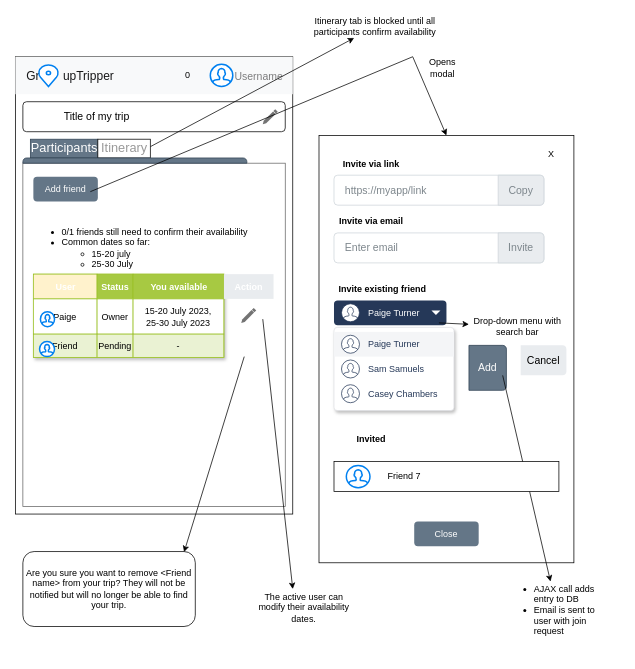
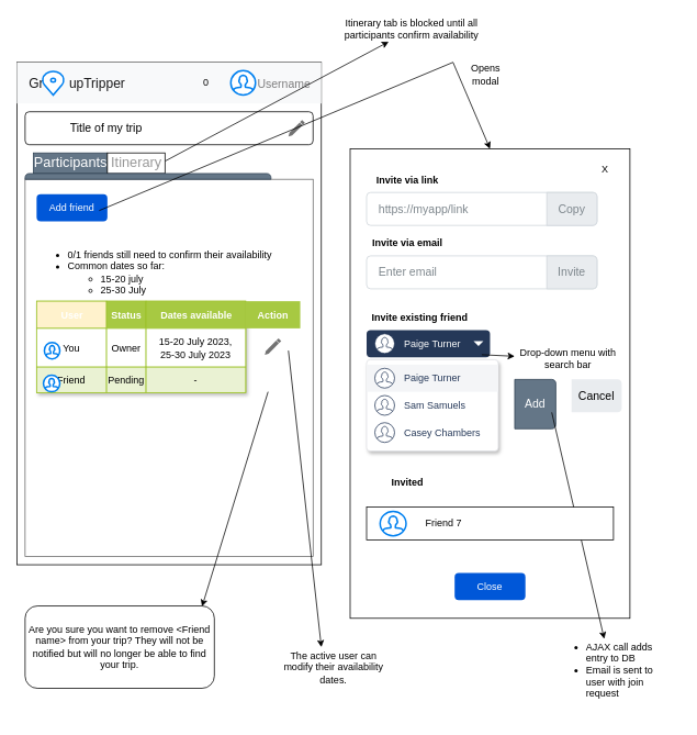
  <mxCell id="0" />
  <mxCell id="1" parent="0" />
  <mxCell id="2" value="" style="rounded=0;whiteSpace=wrap;html=1;" vertex="1" parent="1"><mxGeometry x="20" y="75" width="370" height="610" as="geometry" /></mxCell>
  <mxCell id="3" value="Gr&amp;nbsp; &amp;nbsp;o&amp;nbsp; upTripper" style="html=1;shadow=0;dashed=0;fillColor=#F8F9FA;strokeColor=none;fontSize=16;fontColor=#181819;align=left;spacing=15;" vertex="1" parent="1"><mxGeometry x="20" y="75" width="370" height="50" as="geometry" /></mxCell>
  <mxCell id="4" value="Username" style="fillColor=none;strokeColor=none;fontSize=14;fontColor=#7C7C7D;align=center;" vertex="1" parent="3"><mxGeometry width="50" height="40" relative="1" as="geometry"><mxPoint x="300" y="5" as="offset" /></mxGeometry></mxCell>
  <mxCell id="5" value="" style="html=1;verticalLabelPosition=bottom;align=center;labelBackgroundColor=#ffffff;verticalAlign=top;strokeWidth=2;strokeColor=#0080F0;shadow=0;dashed=0;shape=mxgraph.ios7.icons.location;" vertex="1" parent="3"><mxGeometry x="30" y="10.158" width="28.24" height="29.683" as="geometry" /></mxCell>
  <mxCell id="6" value="" style="html=1;verticalLabelPosition=bottom;align=center;labelBackgroundColor=#ffffff;verticalAlign=top;strokeWidth=2;strokeColor=#0080F0;shadow=0;dashed=0;shape=mxgraph.ios7.icons.user;" vertex="1" parent="3"><mxGeometry x="260" y="10.153" width="30" height="29.683" as="geometry" /></mxCell>
  <mxCell id="7" value="" style="group" vertex="1" connectable="0" parent="3"><mxGeometry x="210" y="5" width="40" height="40" as="geometry" /></mxCell>
  <mxCell id="8" value="" style="shape=image;html=1;verticalAlign=top;verticalLabelPosition=bottom;labelBackgroundColor=#ffffff;imageAspect=0;aspect=fixed;image=https://cdn1.iconfinder.com/data/icons/ionicons-outline-vol-2/512/notifications-outline-128.png" vertex="1" parent="7"><mxGeometry width="40" height="40" as="geometry" /></mxCell>
  <mxCell id="9" value="0" style="text;html=1;align=center;verticalAlign=middle;whiteSpace=wrap;rounded=0;" vertex="1" parent="7"><mxGeometry x="10" y="15" width="20" height="10" as="geometry" /></mxCell>
  <mxCell id="10" value="" style="group" vertex="1" connectable="0" parent="1"><mxGeometry x="30" y="135" width="360" height="70" as="geometry" /></mxCell>
  <mxCell id="11" value="" style="rounded=0;whiteSpace=wrap;html=1;" vertex="1" parent="10"><mxGeometry x="10" y="10" width="280" height="20" as="geometry" /></mxCell>
  <mxCell id="12" value="Title of my trip" style="html=1;shadow=0;dashed=0;shape=mxgraph.bootstrap.rrect;rSize=5;html=1;whiteSpace=wrap;align=left;spacing=15;spacingLeft=40;fontSize=14;" vertex="1" parent="10"><mxGeometry width="350" height="40" as="geometry" /></mxCell>
  <mxCell id="13" value="" style="html=1;dashed=0;aspect=fixed;verticalLabelPosition=bottom;verticalAlign=top;align=center;shape=mxgraph.gmdl.edit;strokeColor=none;fillColor=#737373;shadow=0;sketch=0;" vertex="1" parent="10"><mxGeometry x="320" y="10" width="20" height="20" as="geometry" /></mxCell>
  <mxCell id="14" value="" style="endArrow=classic;html=1;rounded=0;" edge="1" parent="10" target="83"><mxGeometry width="50" height="50" relative="1" as="geometry"><mxPoint x="170" y="60" as="sourcePoint" /><mxPoint x="410" y="-100" as="targetPoint" /></mxGeometry></mxCell>
  <mxCell id="15" value="" style="group" vertex="1" connectable="0" parent="1"><mxGeometry x="425" y="180" width="400" height="690" as="geometry" /></mxCell>
  <mxCell id="16" value="" style="rounded=0;whiteSpace=wrap;html=1;" vertex="1" parent="15"><mxGeometry width="340" height="570" as="geometry" /></mxCell>
  <mxCell id="17" value="X" style="text;html=1;strokeColor=none;fillColor=none;align=center;verticalAlign=middle;whiteSpace=wrap;rounded=0;" vertex="1" parent="15"><mxGeometry x="280" y="10" width="60" height="30" as="geometry" /></mxCell>
  <mxCell id="18" value="&lt;b&gt;Invite via link&lt;/b&gt;" style="text;html=1;strokeColor=none;fillColor=none;align=center;verticalAlign=middle;whiteSpace=wrap;rounded=0;" vertex="1" parent="15"><mxGeometry x="20" y="23" width="100" height="30" as="geometry" /></mxCell>
  <mxCell id="19" value="https://myapp/link" style="html=1;shadow=0;dashed=0;shape=mxgraph.bootstrap.rrect;rSize=5;strokeColor=#CED4DA;html=1;whiteSpace=wrap;fillColor=#FFFFFF;fontColor=#7D868C;align=left;spacingLeft=0;spacing=15;fontSize=14;" vertex="1" parent="15"><mxGeometry x="20" y="53" width="280" height="40" as="geometry" /></mxCell>
  <mxCell id="20" value="Copy" style="html=1;shadow=0;dashed=0;shape=mxgraph.bootstrap.rightButton;strokeColor=inherit;gradientColor=inherit;fontColor=inherit;fillColor=#E9ECEF;rSize=5;perimeter=none;whiteSpace=wrap;resizeHeight=1;fontSize=14;" vertex="1" parent="19"><mxGeometry x="1" width="61" height="40" relative="1" as="geometry"><mxPoint x="-61" as="offset" /></mxGeometry></mxCell>
  <mxCell id="21" value="&lt;b&gt;Invite via email&lt;/b&gt;" style="text;html=1;strokeColor=none;fillColor=none;align=center;verticalAlign=middle;whiteSpace=wrap;rounded=0;" vertex="1" parent="15"><mxGeometry x="20" y="100" width="100" height="30" as="geometry" /></mxCell>
  <mxCell id="22" value="Enter email&lt;span style=&quot;white-space: pre;&quot;&gt;&#09;&lt;/span&gt;" style="html=1;shadow=0;dashed=0;shape=mxgraph.bootstrap.rrect;rSize=5;strokeColor=#CED4DA;html=1;whiteSpace=wrap;fillColor=#FFFFFF;fontColor=#7D868C;align=left;spacingLeft=0;spacing=15;fontSize=14;" vertex="1" parent="15"><mxGeometry x="20" y="130" width="280" height="40" as="geometry" /></mxCell>
  <mxCell id="23" value="Invite" style="html=1;shadow=0;dashed=0;shape=mxgraph.bootstrap.rightButton;strokeColor=inherit;gradientColor=inherit;fontColor=inherit;fillColor=#E9ECEF;rSize=5;perimeter=none;whiteSpace=wrap;resizeHeight=1;fontSize=14;" vertex="1" parent="22"><mxGeometry x="1" width="61" height="40" relative="1" as="geometry"><mxPoint x="-61" as="offset" /></mxGeometry></mxCell>
  <mxCell id="24" value="&lt;b&gt;Invite existing friend&lt;/b&gt;" style="text;html=1;strokeColor=none;fillColor=none;align=center;verticalAlign=middle;whiteSpace=wrap;rounded=0;" vertex="1" parent="15"><mxGeometry x="20" y="190" width="130" height="30" as="geometry" /></mxCell>
  <mxCell id="25" value="" style="group" vertex="1" connectable="0" parent="15"><mxGeometry x="20" y="200" width="160" height="167" as="geometry" /></mxCell>
  <mxCell id="26" value="" style="rounded=1;fillColor=#253858;strokeColor=none;html=1;" vertex="1" parent="25"><mxGeometry y="20" width="150" height="33" as="geometry" /></mxCell>
  <mxCell id="27" value="" style="shape=triangle;direction=south;fillColor=#ffffff;strokeColor=none;html=1" vertex="1" parent="26"><mxGeometry x="1" y="0.5" width="12" height="6" relative="1" as="geometry"><mxPoint x="-20" y="-3" as="offset" /></mxGeometry></mxCell>
  <mxCell id="28" value="Paige Turner" style="shape=mxgraph.ios7.icons.user;fillColor=#ffffff;strokeColor=#253858;html=1;fontColor=#ffffff;align=left;fontSize=12;spacingLeft=10;labelPosition=right;verticalLabelPosition=middle;verticalAlign=middle;" vertex="1" parent="26"><mxGeometry y="0.5" width="24" height="24" relative="1" as="geometry"><mxPoint x="10" y="-12" as="offset" /></mxGeometry></mxCell>
  <mxCell id="29" value="" style="rounded=1;fillColor=#ffffff;strokeColor=#DFE1E5;shadow=1;html=1;arcSize=4" vertex="1" parent="25"><mxGeometry y="56" width="160" height="111" as="geometry" /></mxCell>
  <mxCell id="30" value="" style="rounded=0;fillColor=#F4F5F7;strokeColor=none;shadow=0;html=1;align=left;fontSize=12;spacingLeft=10;fontColor=#253858;resizeWidth=1" vertex="1" parent="29"><mxGeometry width="160" height="33" relative="1" as="geometry"><mxPoint y="6" as="offset" /></mxGeometry></mxCell>
  <mxCell id="31" value="Paige Turner" style="shape=mxgraph.ios7.icons.user;fillColor=#ffffff;strokeColor=#253858;html=1;fontColor=#253858;align=left;fontSize=12;spacingLeft=10;labelPosition=right;verticalLabelPosition=middle;verticalAlign=middle;" vertex="1" parent="30"><mxGeometry y="0.5" width="24" height="24" relative="1" as="geometry"><mxPoint x="10" y="-12" as="offset" /></mxGeometry></mxCell>
  <mxCell id="32" value="" style="rounded=0;fillColor=none;strokeColor=none;shadow=0;html=1;align=left;fontSize=12;spacingLeft=10;fontColor=#253858;resizeWidth=1" vertex="1" parent="29"><mxGeometry width="160" height="33" relative="1" as="geometry"><mxPoint y="39" as="offset" /></mxGeometry></mxCell>
  <mxCell id="33" value="Sam Samuels" style="shape=mxgraph.ios7.icons.user;fillColor=#ffffff;strokeColor=#253858;html=1;fontColor=#253858;align=left;fontSize=12;spacingLeft=10;labelPosition=right;verticalLabelPosition=middle;verticalAlign=middle;" vertex="1" parent="32"><mxGeometry y="0.5" width="24" height="24" relative="1" as="geometry"><mxPoint x="10" y="-12" as="offset" /></mxGeometry></mxCell>
  <mxCell id="34" value="" style="rounded=0;fillColor=none;strokeColor=none;shadow=0;html=1;align=left;fontSize=12;spacingLeft=10;fontColor=#253858;resizeWidth=1" vertex="1" parent="29"><mxGeometry width="160" height="33" relative="1" as="geometry"><mxPoint y="72" as="offset" /></mxGeometry></mxCell>
  <mxCell id="35" value="Casey Chambers" style="shape=mxgraph.ios7.icons.user;fillColor=#ffffff;strokeColor=#253858;html=1;fontColor=#253858;align=left;fontSize=12;spacingLeft=10;labelPosition=right;verticalLabelPosition=middle;verticalAlign=middle;" vertex="1" parent="34"><mxGeometry y="0.5" width="24" height="24" relative="1" as="geometry"><mxPoint x="10" y="-12" as="offset" /></mxGeometry></mxCell>
  <mxCell id="36" value="" style="endArrow=classic;html=1;rounded=0;" edge="1" parent="15" target="37"><mxGeometry width="50" height="50" relative="1" as="geometry"><mxPoint x="160" y="250" as="sourcePoint" /><mxPoint x="220" y="370" as="targetPoint" /></mxGeometry></mxCell>
  <mxCell id="37" value="Drop-down menu with search bar" style="text;html=1;strokeColor=none;fillColor=none;align=center;verticalAlign=middle;whiteSpace=wrap;rounded=0;" vertex="1" parent="15"><mxGeometry x="200" y="240" width="130" height="30" as="geometry" /></mxCell>
  <mxCell id="38" value="&lt;b&gt;Invited&lt;/b&gt;" style="text;html=1;strokeColor=none;fillColor=none;align=center;verticalAlign=middle;whiteSpace=wrap;rounded=0;" vertex="1" parent="15"><mxGeometry x="20" y="390" width="100" height="30" as="geometry" /></mxCell>
  <mxCell id="39" value="Add" style="html=1;shadow=0;dashed=0;shape=mxgraph.bootstrap.rightButton;strokeColor=#314354;fillColor=#647687;rSize=5;perimeter=none;whiteSpace=wrap;resizeHeight=1;fontSize=14;fontColor=#ffffff;" vertex="1" parent="15"><mxGeometry x="200" y="280" width="50" height="60" as="geometry" /></mxCell>
  <mxCell id="40" value="Cancel" style="html=1;shadow=0;dashed=0;shape=mxgraph.bootstrap.rightButton;strokeColor=inherit;gradientColor=inherit;fontColor=inherit;fillColor=#E9ECEF;rSize=5;perimeter=none;whiteSpace=wrap;resizeHeight=1;fontSize=14;" vertex="1" parent="15"><mxGeometry x="269" y="280" width="61" height="40" as="geometry" /></mxCell>
  <mxCell id="41" value="" style="endArrow=classic;html=1;rounded=0;" edge="1" parent="15" target="47"><mxGeometry width="50" height="50" relative="1" as="geometry"><mxPoint x="245" y="320" as="sourcePoint" /><mxPoint x="360" y="370" as="targetPoint" /></mxGeometry></mxCell>
  <mxCell id="42" value="" style="group" vertex="1" connectable="0" parent="15"><mxGeometry x="20" y="435" width="300" height="40" as="geometry" /></mxCell>
  <mxCell id="43" value="" style="rounded=0;whiteSpace=wrap;html=1;" vertex="1" parent="42"><mxGeometry width="300" height="40" as="geometry" /></mxCell>
  <mxCell id="44" value="" style="html=1;verticalLabelPosition=bottom;align=center;labelBackgroundColor=#ffffff;verticalAlign=top;strokeWidth=2;strokeColor=#0080F0;shadow=0;dashed=0;shape=mxgraph.ios7.icons.user;" vertex="1" parent="42"><mxGeometry x="16.464" y="5.15" width="31.536" height="29.68" as="geometry" /></mxCell>
  <mxCell id="45" value="Friend 7" style="text;html=1;strokeColor=none;fillColor=none;align=center;verticalAlign=middle;whiteSpace=wrap;rounded=0;" vertex="1" parent="42"><mxGeometry x="53.049" y="5.15" width="82.317" height="30" as="geometry" /></mxCell>
- <mxCell id="46" value="Close" style="rounded=1;fillColor=#647687;strokeColor=none;html=1;whiteSpace=wrap;fontColor=#ffffff;align=center;verticalAlign=middle;fontStyle=0;fontSize=12;sketch=0;" vertex="1" parent="15"><mxGeometry x="127" y="515" width="86" height="33" as="geometry" /></mxCell>
+ <mxCell id="46" value="Close" style="rounded=1;fillColor=#0057D8;strokeColor=none;html=1;whiteSpace=wrap;fontColor=#ffffff;align=center;verticalAlign=middle;fontStyle=0;fontSize=12;sketch=0;" vertex="1" parent="15"><mxGeometry x="127" y="515" width="86" height="33" as="geometry" /></mxCell>
  <mxCell id="47" value="&lt;ul&gt;&lt;li&gt;AJAX call adds entry to DB&lt;/li&gt;&lt;li&gt;Email is sent to user with join request&lt;/li&gt;&lt;/ul&gt;" style="text;html=1;strokeColor=none;fillColor=none;align=left;verticalAlign=middle;whiteSpace=wrap;rounded=0;" vertex="1" parent="15"><mxGeometry x="245" y="595" width="145" height="75" as="geometry" /></mxCell>
  <mxCell id="48" value="" style="strokeWidth=1;shadow=0;dashed=0;align=center;html=1;shape=mxgraph.mockup.containers.marginRect2;rectMarginTop=32;strokeColor=#666666;gradientColor=none;whiteSpace=wrap;" vertex="1" parent="1"><mxGeometry x="30" y="185" width="350" height="490" as="geometry" /></mxCell>
  <mxCell id="49" value="Participants" style="strokeColor=#314354;fillColor=#647687;strokeWidth=1;shadow=0;dashed=0;align=center;html=1;shape=mxgraph.mockup.containers.rrect;rSize=0;fontSize=17;fontColor=#ffffff;" vertex="1" parent="48"><mxGeometry width="90" height="25" relative="1" as="geometry"><mxPoint x="10" as="offset" /></mxGeometry></mxCell>
  <mxCell id="50" value="Itinerary" style="strokeWidth=1;shadow=0;dashed=0;align=center;html=1;shape=mxgraph.mockup.containers.rrect;rSize=0;fontSize=17;fontStyle=0;fontColor=#999999;" vertex="1" parent="48"><mxGeometry width="70" height="25" relative="1" as="geometry"><mxPoint x="100" as="offset" /></mxGeometry></mxCell>
  <mxCell id="51" value="" style="strokeWidth=1;shadow=0;dashed=0;align=center;html=1;shape=mxgraph.mockup.containers.topButton;rSize=5;strokeColor=#314354;fillColor=#647687;resizeWidth=1;movable=0;deletable=1;fontColor=#ffffff;" vertex="1" parent="48"><mxGeometry width="298.78" height="7" relative="1" as="geometry"><mxPoint y="25" as="offset" /></mxGeometry></mxCell>
  <mxCell id="52" value="" style="group" vertex="1" connectable="0" parent="48"><mxGeometry x="14" y="180" width="321.46" height="175" as="geometry" /></mxCell>
  <mxCell id="53" value="" style="group" vertex="1" connectable="0" parent="52"><mxGeometry width="321.46" height="175" as="geometry" /></mxCell>
  <mxCell id="54" value="" style="group" vertex="1" connectable="0" parent="53"><mxGeometry width="301.285" height="175" as="geometry" /></mxCell>
  <mxCell id="55" value="Assets" style="childLayout=tableLayout;recursiveResize=0;strokeColor=#98bf21;fillColor=#A7C942;shadow=1;" vertex="1" parent="54"><mxGeometry width="254.209" height="111" as="geometry" /></mxCell>
  <mxCell id="56" style="shape=tableRow;horizontal=0;startSize=0;swimlaneHead=0;swimlaneBody=0;top=0;left=0;bottom=0;right=0;dropTarget=0;collapsible=0;recursiveResize=0;expand=0;fontStyle=0;strokeColor=inherit;fillColor=#ffffff;" vertex="1" parent="55"><mxGeometry width="254.209" height="33" as="geometry" /></mxCell>
  <mxCell id="57" value="User" style="connectable=0;recursiveResize=0;strokeColor=inherit;fillColor=#fff2cc;align=center;fontStyle=1;fontColor=#FFFFFF;html=1;" vertex="1" parent="56"><mxGeometry width="85" height="33" as="geometry"><mxRectangle width="85" height="33" as="alternateBounds" /></mxGeometry></mxCell>
  <mxCell id="58" value="Status" style="connectable=0;recursiveResize=0;strokeColor=inherit;fillColor=#A7C942;align=center;fontStyle=1;fontColor=#FFFFFF;html=1;" vertex="1" parent="56"><mxGeometry x="85" width="48" height="33" as="geometry"><mxRectangle width="48" height="33" as="alternateBounds" /></mxGeometry></mxCell>
- <mxCell id="59" value="You available" style="connectable=0;recursiveResize=0;strokeColor=inherit;fillColor=#A7C942;align=center;fontStyle=1;fontColor=#FFFFFF;html=1;" vertex="1" parent="56"><mxGeometry x="133" width="121" height="33" as="geometry"><mxRectangle width="121" height="33" as="alternateBounds" /></mxGeometry></mxCell>
+ <mxCell id="59" value="Dates available" style="connectable=0;recursiveResize=0;strokeColor=inherit;fillColor=#A7C942;align=center;fontStyle=1;fontColor=#FFFFFF;html=1;" vertex="1" parent="56"><mxGeometry x="133" width="121" height="33" as="geometry"><mxRectangle width="121" height="33" as="alternateBounds" /></mxGeometry></mxCell>
  <mxCell id="60" value="" style="shape=tableRow;horizontal=0;startSize=0;swimlaneHead=0;swimlaneBody=0;top=0;left=0;bottom=0;right=0;dropTarget=0;collapsible=0;recursiveResize=0;expand=0;fontStyle=0;strokeColor=inherit;fillColor=#ffffff;" vertex="1" parent="55"><mxGeometry y="33" width="254.209" height="47" as="geometry" /></mxCell>
- <mxCell id="61" value="Paige" style="connectable=0;recursiveResize=0;strokeColor=inherit;fillColor=inherit;align=center;whiteSpace=wrap;html=1;" vertex="1" parent="60"><mxGeometry width="85" height="47" as="geometry"><mxRectangle width="85" height="47" as="alternateBounds" /></mxGeometry></mxCell>
+ <mxCell id="61" value="You" style="connectable=0;recursiveResize=0;strokeColor=inherit;fillColor=inherit;align=center;whiteSpace=wrap;html=1;" vertex="1" parent="60"><mxGeometry width="85" height="47" as="geometry"><mxRectangle width="85" height="47" as="alternateBounds" /></mxGeometry></mxCell>
  <mxCell id="62" value="Owner" style="connectable=0;recursiveResize=0;strokeColor=inherit;fillColor=inherit;align=center;whiteSpace=wrap;html=1;" vertex="1" parent="60"><mxGeometry x="85" width="48" height="47" as="geometry"><mxRectangle width="48" height="47" as="alternateBounds" /></mxGeometry></mxCell>
  <mxCell id="63" value="15-20 July 2023, &lt;br&gt;25-30 July 2023" style="connectable=0;recursiveResize=0;strokeColor=inherit;fillColor=inherit;align=center;whiteSpace=wrap;html=1;" vertex="1" parent="60"><mxGeometry x="133" width="121" height="47" as="geometry"><mxRectangle width="121" height="47" as="alternateBounds" /></mxGeometry></mxCell>
  <mxCell id="64" value="" style="shape=tableRow;horizontal=0;startSize=0;swimlaneHead=0;swimlaneBody=0;top=0;left=0;bottom=0;right=0;dropTarget=0;collapsible=0;recursiveResize=0;expand=0;fontStyle=1;strokeColor=inherit;fillColor=#EAF2D3;" vertex="1" parent="55"><mxGeometry y="80" width="254.209" height="31" as="geometry" /></mxCell>
  <mxCell id="65" value="Friend" style="connectable=0;recursiveResize=0;strokeColor=inherit;fillColor=inherit;whiteSpace=wrap;html=1;" vertex="1" parent="64"><mxGeometry width="85" height="31" as="geometry"><mxRectangle width="85" height="31" as="alternateBounds" /></mxGeometry></mxCell>
  <mxCell id="66" value="Pending" style="connectable=0;recursiveResize=0;strokeColor=inherit;fillColor=inherit;whiteSpace=wrap;html=1;" vertex="1" parent="64"><mxGeometry x="85" width="48" height="31" as="geometry"><mxRectangle width="48" height="31" as="alternateBounds" /></mxGeometry></mxCell>
  <mxCell id="67" value="-" style="connectable=0;recursiveResize=0;strokeColor=inherit;fillColor=inherit;whiteSpace=wrap;html=1;" vertex="1" parent="64"><mxGeometry x="133" width="121" height="31" as="geometry"><mxRectangle width="121" height="31" as="alternateBounds" /></mxGeometry></mxCell>
  <mxCell id="68" value="" style="html=1;verticalLabelPosition=bottom;align=center;labelBackgroundColor=#ffffff;verticalAlign=top;strokeWidth=2;strokeColor=#0080F0;shadow=0;dashed=0;shape=mxgraph.ios7.icons.user;" vertex="1" parent="54"><mxGeometry x="9.415" y="50" width="18.83" height="20" as="geometry" /></mxCell>
  <mxCell id="69" value="" style="html=1;verticalLabelPosition=bottom;align=center;labelBackgroundColor=#ffffff;verticalAlign=top;strokeWidth=2;strokeColor=#0080F0;shadow=0;dashed=0;shape=mxgraph.ios7.icons.user;" vertex="1" parent="54"><mxGeometry x="8.25" y="90" width="20" height="20" as="geometry" /></mxCell>
  <mxCell id="70" value="" style="connectable=0;recursiveResize=0;strokeColor=inherit;fillColor=inherit;align=center;whiteSpace=wrap;html=1;" vertex="1" parent="53"><mxGeometry x="254.204" y="30" width="67.256" height="50" as="geometry"><mxRectangle width="130" height="47" as="alternateBounds" /></mxGeometry></mxCell>
  <mxCell id="71" value="" style="connectable=0;recursiveResize=0;strokeColor=inherit;fillColor=inherit;align=center;whiteSpace=wrap;html=1;" vertex="1" parent="53"><mxGeometry x="254.204" y="110" width="67.256" height="40" as="geometry"><mxRectangle width="130" height="47" as="alternateBounds" /></mxGeometry></mxCell>
- <mxCell id="72" value="Action" style="connectable=0;recursiveResize=0;strokeColor=inherit;fillColor=#e9ecef;align=center;fontStyle=1;fontColor=#FFFFFF;html=1;" vertex="1" parent="53"><mxGeometry x="254.204" width="66.175" height="33" as="geometry"><mxRectangle width="130" height="33" as="alternateBounds" /></mxGeometry></mxCell>
+ <mxCell id="72" value="Action" style="connectable=0;recursiveResize=0;strokeColor=inherit;fillColor=#A7C942;align=center;fontStyle=1;fontColor=#FFFFFF;html=1;" vertex="1" parent="53"><mxGeometry x="254.204" width="66.175" height="33" as="geometry"><mxRectangle width="130" height="33" as="alternateBounds" /></mxGeometry></mxCell>
  <mxCell id="73" value="" style="html=1;dashed=0;aspect=fixed;verticalLabelPosition=bottom;verticalAlign=top;align=center;shape=mxgraph.gmdl.edit;strokeColor=none;fillColor=#737373;shadow=0;sketch=0;" vertex="1" parent="53"><mxGeometry x="277.29" y="45" width="20" height="20" as="geometry" /></mxCell>
  <mxCell id="74" value="" style="shape=image;html=1;verticalAlign=top;verticalLabelPosition=bottom;labelBackgroundColor=#ffffff;imageAspect=0;aspect=fixed;image=https://cdn3.iconfinder.com/data/icons/user-interface-169/32/trash-128.png" vertex="1" parent="52"><mxGeometry x="281.28" y="90" width="20" height="20" as="geometry" /></mxCell>
- <mxCell id="75" value="Add friend" style="rounded=1;fillColor=#647687;strokeColor=none;html=1;whiteSpace=wrap;fontColor=#ffffff;align=center;verticalAlign=middle;fontStyle=0;fontSize=12;sketch=0;" vertex="1" parent="48"><mxGeometry x="14" y="50" width="86" height="33" as="geometry" /></mxCell>
+ <mxCell id="75" value="Add friend" style="rounded=1;fillColor=#0057D8;strokeColor=none;html=1;whiteSpace=wrap;fontColor=#ffffff;align=center;verticalAlign=middle;fontStyle=0;fontSize=12;sketch=0;" vertex="1" parent="48"><mxGeometry x="14" y="50" width="86" height="33" as="geometry" /></mxCell>
  <mxCell id="76" value="" style="endArrow=classic;html=1;rounded=0;entryX=0.5;entryY=0;entryDx=0;entryDy=0;" edge="1" parent="48" target="16"><mxGeometry width="50" height="50" relative="1" as="geometry"><mxPoint x="90" y="70" as="sourcePoint" /><mxPoint x="140" y="20" as="targetPoint" /><Array as="points"><mxPoint x="520" y="-110" /></Array></mxGeometry></mxCell>
  <mxCell id="77" value="" style="endArrow=classic;html=1;rounded=0;" edge="1" parent="48"><mxGeometry width="50" height="50" relative="1" as="geometry"><mxPoint x="320" y="240" as="sourcePoint" /><mxPoint x="360" y="600" as="targetPoint" /></mxGeometry></mxCell>
  <mxCell id="78" value="&lt;ul&gt;&lt;li&gt;0/1 friends still need to confirm their availability&lt;/li&gt;&lt;li&gt;Common dates so far:&amp;nbsp;&lt;/li&gt;&lt;ul&gt;&lt;li&gt;15-20 july&lt;/li&gt;&lt;li&gt;25-30 July&lt;/li&gt;&lt;/ul&gt;&lt;/ul&gt;" style="text;html=1;strokeColor=none;fillColor=none;align=left;verticalAlign=middle;whiteSpace=wrap;rounded=0;" vertex="1" parent="48"><mxGeometry x="10" y="120" width="330" height="50" as="geometry" /></mxCell>
  <mxCell id="79" value="Opens modal" style="text;html=1;strokeColor=none;fillColor=none;align=center;verticalAlign=middle;whiteSpace=wrap;rounded=0;" vertex="1" parent="1"><mxGeometry x="560" y="75" width="60" height="30" as="geometry" /></mxCell>
  <mxCell id="80" value="Are you sure you want to remove &amp;lt;Friend name&amp;gt; from your trip? They will not be notified but will no longer be able to find your trip." style="whiteSpace=wrap;html=1;rounded=1;" vertex="1" parent="1"><mxGeometry x="30" y="735" width="230" height="100" as="geometry" /></mxCell>
  <mxCell id="81" value="" style="endArrow=classic;html=1;rounded=0;entryX=0.935;entryY=0.007;entryDx=0;entryDy=0;entryPerimeter=0;exitX=0;exitY=1;exitDx=0;exitDy=0;" edge="1" parent="1" source="74" target="80"><mxGeometry width="50" height="50" relative="1" as="geometry"><mxPoint x="340" y="395" as="sourcePoint" /><mxPoint x="390" y="345" as="targetPoint" /></mxGeometry></mxCell>
  <mxCell id="82" value="The active user can modify their availability dates." style="text;html=1;strokeColor=none;fillColor=none;align=center;verticalAlign=middle;whiteSpace=wrap;rounded=0;" vertex="1" parent="1"><mxGeometry x="340" y="795" width="130" height="30" as="geometry" /></mxCell>
  <mxCell id="83" value="Itinerary tab is blocked until all participants confirm availability" style="text;html=1;strokeColor=none;fillColor=none;align=center;verticalAlign=middle;whiteSpace=wrap;rounded=0;" vertex="1" parent="1"><mxGeometry x="410" y="20" width="180" height="30" as="geometry" /></mxCell>
